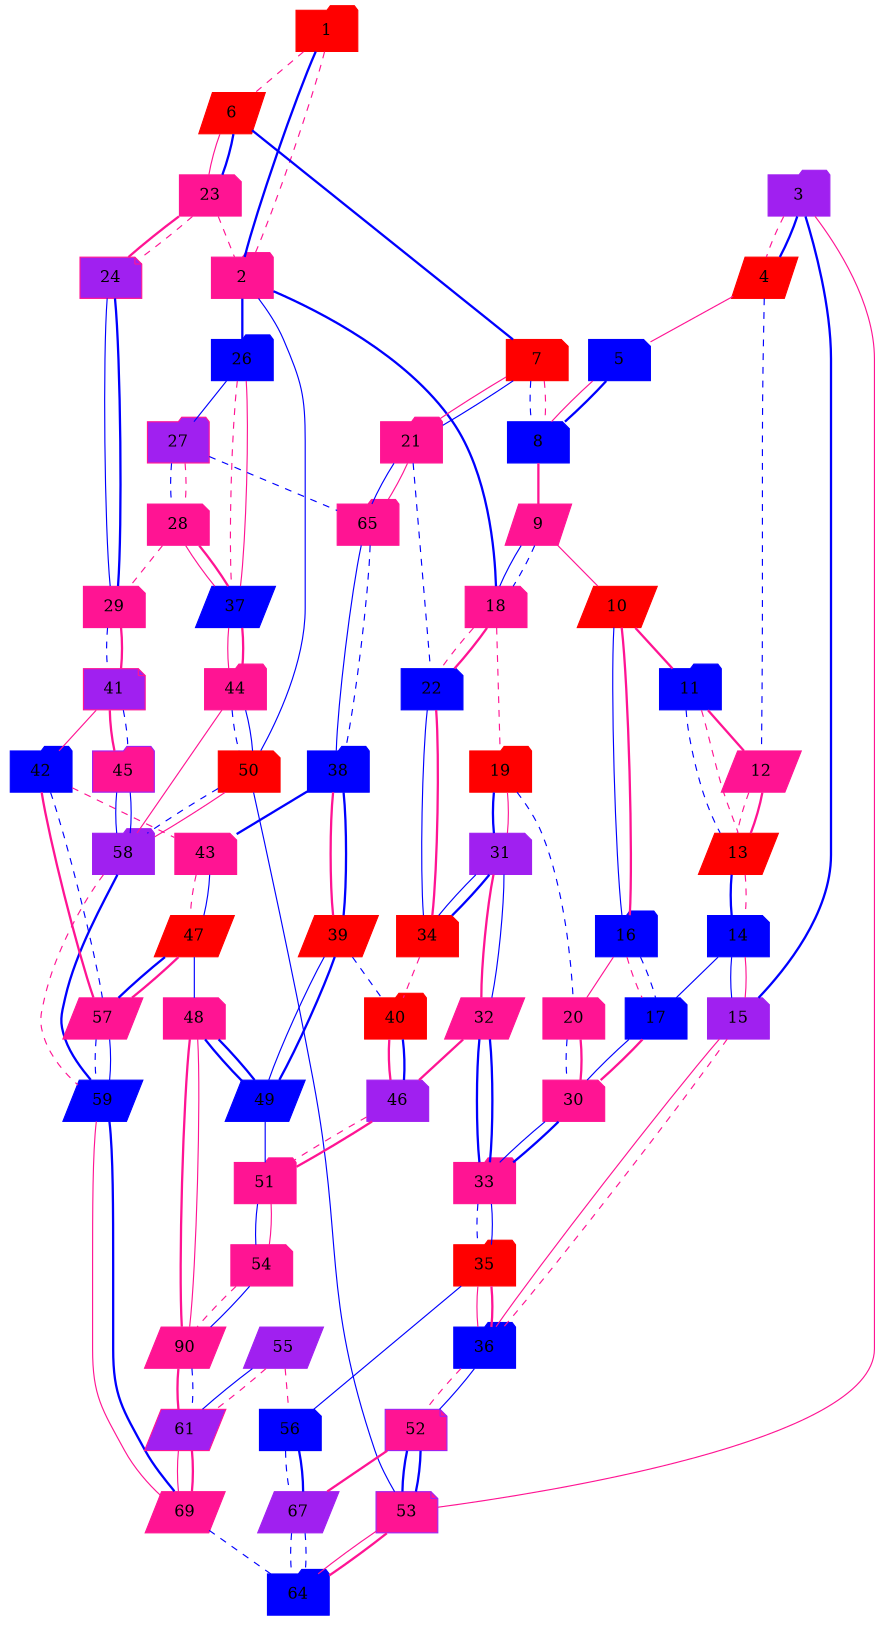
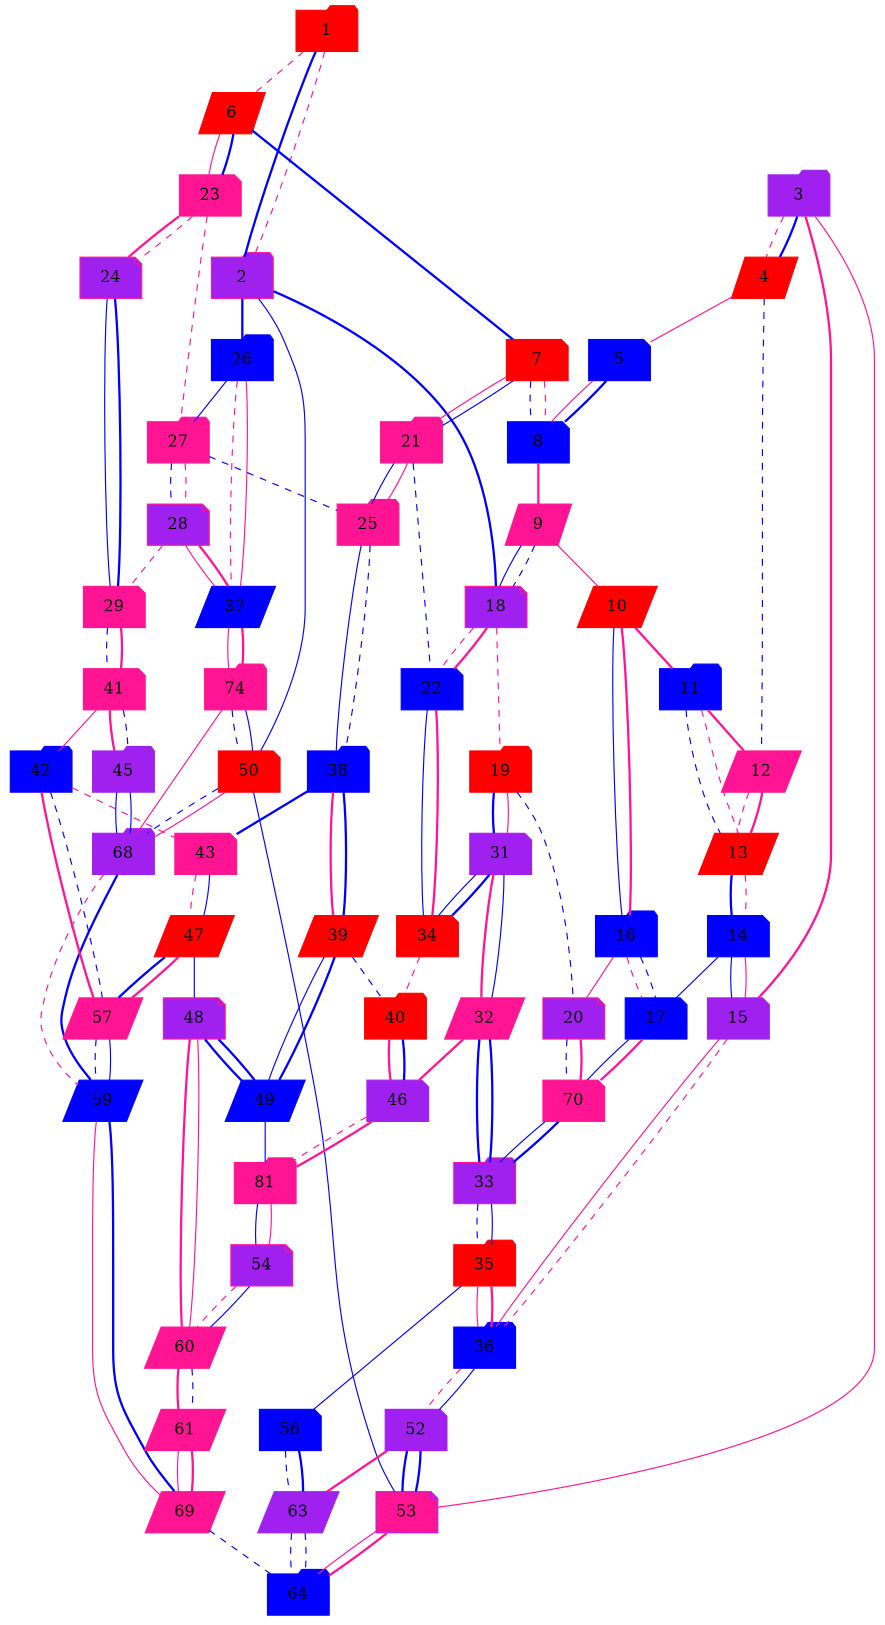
  graph {
    node [color=deeppink shape=note style=filled]
    edge [color=blue style=bold]
    1 [color=red shape=folder]
-   2 [shape=folder]
+   2 [shape=folder fillcolor=purple]
    6 [color=red shape=parallelogram]
    26 [color=blue shape=folder]
    50 [color=red]
-   18
+   18 [fillcolor=purple]
    7 [color=red]
    23
    3 [color=purple shape=folder]
    4 [color=red shape=parallelogram]
    15 [color=purple]
    53 [color=purple fillcolor=deeppink]
-   27 [shape=folder fillcolor=purple]
+   27 [shape=folder]
    37 [color=blue shape=parallelogram]
-   58 [color=purple shape=folder]
+   58 [color=purple shape=folder label=68]
    5 [color=blue]
    12 [shape=parallelogram]
    36 [color=blue shape=folder]
    64 [color=blue shape=folder]
    8 [color=blue]
    13 [color=red shape=parallelogram]
    9 [shape=parallelogram]
    21 [shape=folder]
    24 [fillcolor=purple]
    22 [color=blue]
-   25 [shape=folder label=65]
+   25 [shape=folder]
    10 [color=red shape=parallelogram]
    11 [color=blue shape=folder]
    16 [color=blue shape=folder]
    19 [color=red shape=folder]
    17 [color=blue]
-   20
+   20 [fillcolor=purple]
    14 [color=blue]
-   30
-   52 [color=purple fillcolor=deeppink]
-   33 [shape=folder]
+   30 [label=70]
+   52 [color=purple]
+   33 [shape=folder fillcolor=purple]
    31 [color=purple]
    34 [color=red]
    32 [shape=parallelogram]
    38 [color=blue shape=folder]
    40 [color=red shape=folder]
    29
-   28
-   41 [fillcolor=purple]
+   28 [fillcolor=purple]
+   41
    39 [color=red shape=parallelogram]
    43
-   44 [shape=folder]
+   44 [shape=folder label=74]
    42 [color=blue shape=folder]
-   45 [color=purple shape=folder fillcolor=deeppink]
+   45 [color=purple shape=folder]
    35 [color=red shape=folder]
    46 [color=purple]
-   51 [shape=folder]
+   51 [shape=folder label=81]
    56 [color=blue]
-   63 [color=purple shape=parallelogram label=67]
+   63 [color=purple shape=parallelogram]
    49 [color=blue shape=parallelogram]
    47 [color=red shape=parallelogram]
    57 [shape=parallelogram]
    59 [color=blue shape=parallelogram]
-   48
-   54
-   60 [shape=parallelogram label=90]
-   61 [shape=parallelogram fillcolor=purple]
-   55 [color=purple shape=parallelogram]
+   48 [fillcolor=purple]
+   54 [fillcolor=purple]
+   60 [shape=parallelogram]
+   61 [shape=parallelogram]
    n64 [label=69 shape=parallelogram]
    1 -- 2
    1 -- 2 [color=deeppink style=dashed]
    1 -- 6 [color=deeppink style=dashed]
    2 -- 26
    2 -- 50 [style=solid]
    2 -- 18
    6 -- 7
    6 -- 23 [color=deeppink style=solid]
    6 -- 23
    26 -- 27 [style=solid]
    26 -- 37 [color=deeppink style=dashed]
    26 -- 37 [color=deeppink style=solid]
    50 -- 53 [style=solid]
    50 -- 58 [style=dashed]
    50 -- 58 [color=deeppink style=solid]
    18 -- 22 [color=deeppink style=dashed]
    18 -- 22 [color=deeppink]
    18 -- 19 [color=deeppink style=dashed]
    7 -- 8 [style=dashed]
    7 -- 8 [color=deeppink style=dashed]
    7 -- 21 [color=deeppink style=solid]
    7 -- 21 [style=solid]
-   23 -- 2 [color=deeppink style=dashed]
+   23 -- 27 [color=deeppink style=dashed]
    23 -- 24 [color=deeppink]
    23 -- 24 [color=deeppink style=dashed]
    3 -- 4 [color=deeppink style=dashed]
    3 -- 4
-   3 -- 15
+   3 -- 15 [color=deeppink]
    3 -- 53 [color=deeppink style=solid]
    4 -- 5 [color=deeppink style=solid]
    4 -- 12 [style=dashed]
    15 -- 36 [color=deeppink style=solid]
    15 -- 36 [color=deeppink style=dashed]
    53 -- 64 [color=deeppink style=solid]
    53 -- 64 [color=deeppink]
    27 -- 25 [style=dashed]
    27 -- 28 [style=dashed]
    27 -- 28 [color=deeppink style=dashed]
    37 -- 44 [color=deeppink style=solid]
    37 -- 44 [color=deeppink]
    58 -- 59 [color=deeppink style=dashed]
    58 -- 59
    5 -- 8 [color=deeppink style=solid]
    5 -- 8
    12 -- 13 [color=deeppink style=dashed]
    12 -- 13 [color=deeppink]
    36 -- 52 [color=deeppink style=dashed]
    36 -- 52 [style=solid]
    8 -- 9 [color=deeppink]
    13 -- 14
    13 -- 14 [color=deeppink style=dashed]
    9 -- 18 [style=solid]
    9 -- 18 [style=dashed]
    9 -- 10 [color=deeppink style=solid]
    21 -- 22 [style=dashed]
    21 -- 25 [style=solid]
    21 -- 25 [color=deeppink style=solid]
    24 -- 29 [style=solid]
    24 -- 29
    22 -- 34 [style=solid]
    22 -- 34 [color=deeppink]
    25 -- 38 [style=solid]
    25 -- 38 [style=dashed]
    10 -- 11 [color=deeppink]
    10 -- 16 [style=solid]
    10 -- 16 [color=deeppink]
    11 -- 12 [color=deeppink]
    11 -- 13 [style=dashed]
    11 -- 13 [color=deeppink style=dashed]
    16 -- 17 [color=deeppink style=dashed]
    16 -- 17 [style=dashed]
    16 -- 20 [color=deeppink style=solid]
    19 -- 20 [style=dashed]
    19 -- 31
    19 -- 31 [color=deeppink style=solid]
    17 -- 30 [style=solid]
    17 -- 30 [color=deeppink]
    20 -- 30 [style=dashed]
    20 -- 30 [color=deeppink]
    14 -- 15 [style=solid]
    14 -- 15 [color=deeppink style=solid]
    14 -- 17 [style=solid]
    30 -- 33 [style=solid]
    30 -- 33
    52 -- 53
    52 -- 53
    52 -- 63 [color=deeppink]
    33 -- 35 [style=dashed]
    33 -- 35 [style=solid]
    31 -- 34 [style=solid]
    31 -- 34
    31 -- 32 [color=deeppink]
    31 -- 32 [style=solid]
    34 -- 40 [color=deeppink style=dashed]
    32 -- 33
    32 -- 33
    32 -- 46 [color=deeppink]
    38 -- 39 [color=deeppink]
    38 -- 39
    38 -- 43
    40 -- 46 [color=deeppink]
    40 -- 46
    29 -- 41 [style=dashed]
    29 -- 41 [color=deeppink]
    28 -- 37 [color=deeppink style=solid]
    28 -- 37 [color=deeppink]
    28 -- 29 [color=deeppink style=dashed]
    41 -- 42 [color=deeppink style=solid]
    41 -- 45 [color=deeppink]
    41 -- 45 [style=dashed]
    39 -- 40 [style=dashed]
    39 -- 49 [style=solid]
    39 -- 49
    43 -- 47 [color=deeppink style=dashed]
    43 -- 47 [style=solid]
    44 -- 50 [style=dashed]
    44 -- 50 [style=solid]
    44 -- 58 [color=deeppink style=solid]
    42 -- 43 [color=deeppink style=dashed]
    42 -- 57 [color=deeppink]
    42 -- 57 [style=dashed]
    45 -- 58 [style=solid]
    45 -- 58 [style=solid]
    35 -- 36 [color=deeppink style=solid]
    35 -- 36 [color=deeppink]
    35 -- 56 [style=solid]
    46 -- 51 [color=deeppink style=dashed]
    46 -- 51 [color=deeppink]
    51 -- 54 [style=solid]
    51 -- 54 [color=deeppink style=solid]
    56 -- 63 [style=dashed]
    56 -- 63
    63 -- 64 [style=dashed]
    63 -- 64 [style=dashed]
    49 -- 51 [style=solid]
    47 -- 57
    47 -- 57 [color=deeppink]
    47 -- 48 [style=solid]
    57 -- 59 [style=dashed]
    57 -- 59 [style=solid]
    59 -- n64 [color=deeppink style=solid]
    59 -- n64
    48 -- 49
    48 -- 49
    48 -- 60 [color=deeppink]
    48 -- 60 [color=deeppink style=solid]
    54 -- 60 [color=deeppink style=dashed]
    54 -- 60 [style=solid]
    60 -- 61 [color=deeppink]
    60 -- 61 [style=dashed]
    61 -- n64 [color=deeppink style=solid]
    61 -- n64 [color=deeppink]
-   55 -- 56 [color=deeppink style=dashed]
-   55 -- 61 [style=solid]
-   55 -- 61 [color=deeppink style=dashed]
    n64 -- 64 [style=dashed]
  }
